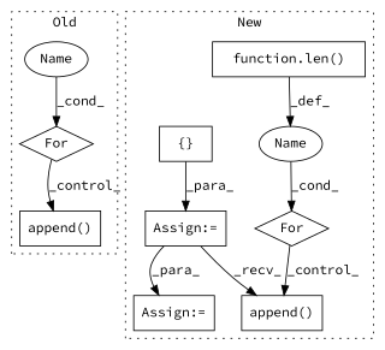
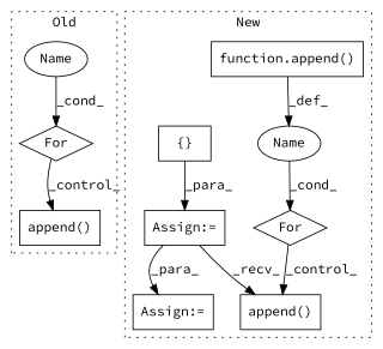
  digraph {
    fontname="Source Code Pro"
    node [a=75 l="4,14" shape=box fontname="Source Code Pro"]
    edge [fontname="Source Code Pro"]
    n1 [l="13,1" label="append()" s="3413,3432"]
    n2 [a=107 label=For s="3279,3297" shape=diamond]
    n3 [a=87 l=2 label=Name s=3283 shape=ellipse]
-   n4 [l="4,1" label="function.len()" s="10285,10300"]
+   n4 [l="4,1" label="function.append()" s="10285,10300"]
    n5 [a=107 label=For s="10311,10341" shape=diamond]
    n6 [a=87 l=5 label=Name s=10315 shape=ellipse]
    n7 [l="19,1" label="append()" s="10509,10535"]
    n8 [a=59 l="2,1" label="{}" s="10260,10260"]
    n9 [a=68 l=3 label="Assign:=" s=10257]
    n10 [a=68 l=16 label="Assign:=" s=10592]
    subgraph cluster_1 {
      label=Old
      style=dotted
      n1
      n2
      n3
    }
    subgraph cluster_2 {
      label=New
      style=dotted
      n4
      n5
      n6
      n7
      n8
      n9
      n10
    }
    n2 -> n1 [label=_control_]
    n3 -> n2 [label=_cond_]
    n4 -> n6 [label=_def_]
    n5 -> n7 [label=_control_]
    n6 -> n5 [label=_cond_]
    n8 -> n9 [label=_para_]
    n9 -> n7 [label=_recv_]
    n9 -> n10 [label=_para_]
  }
